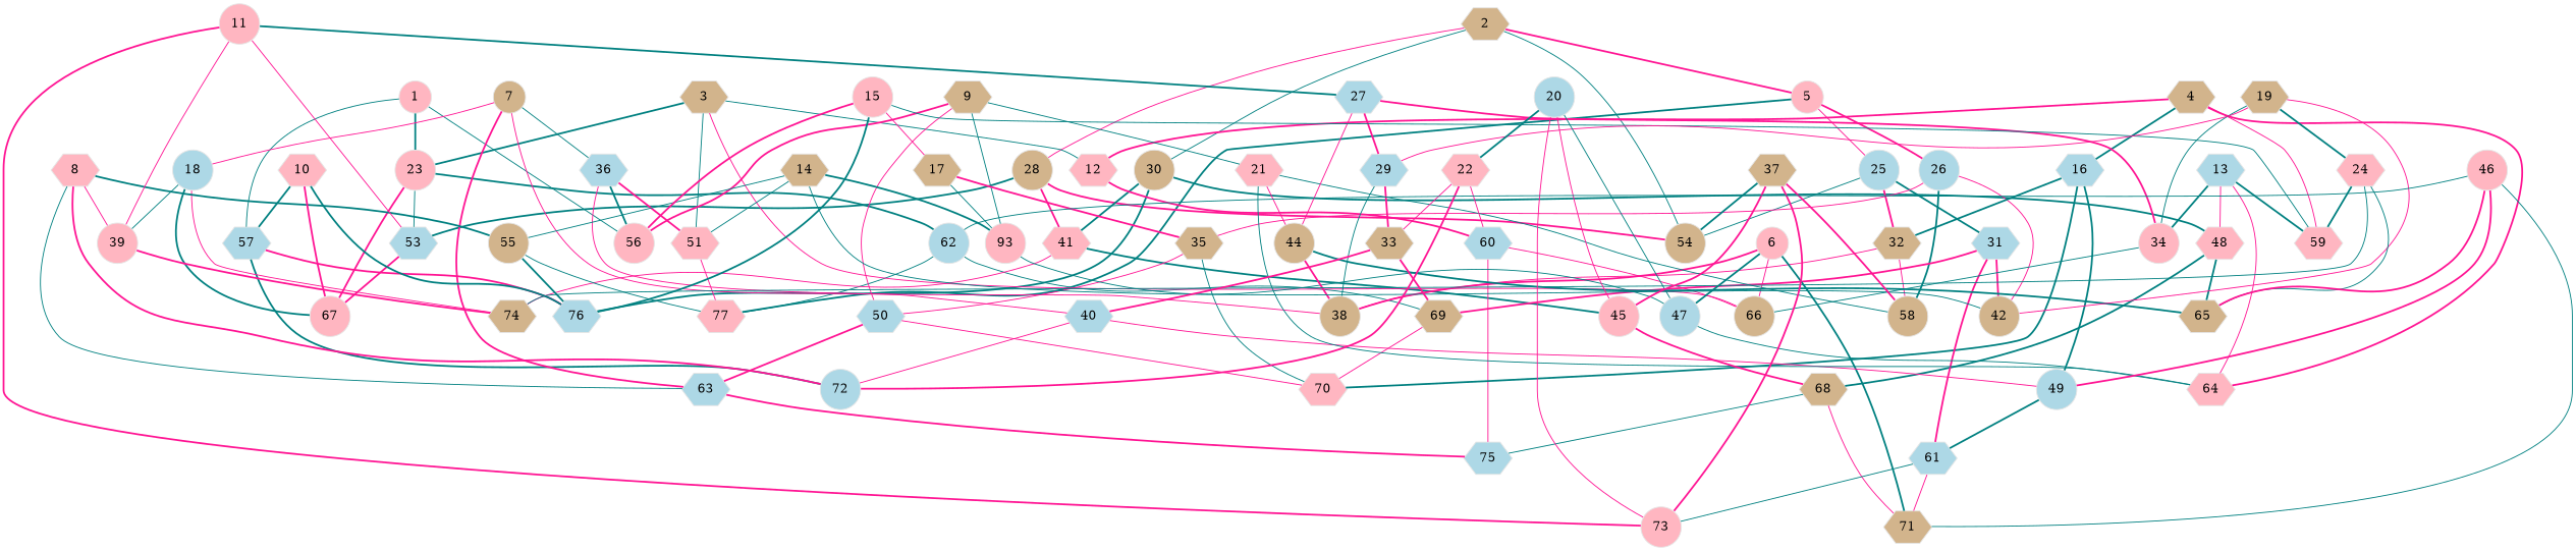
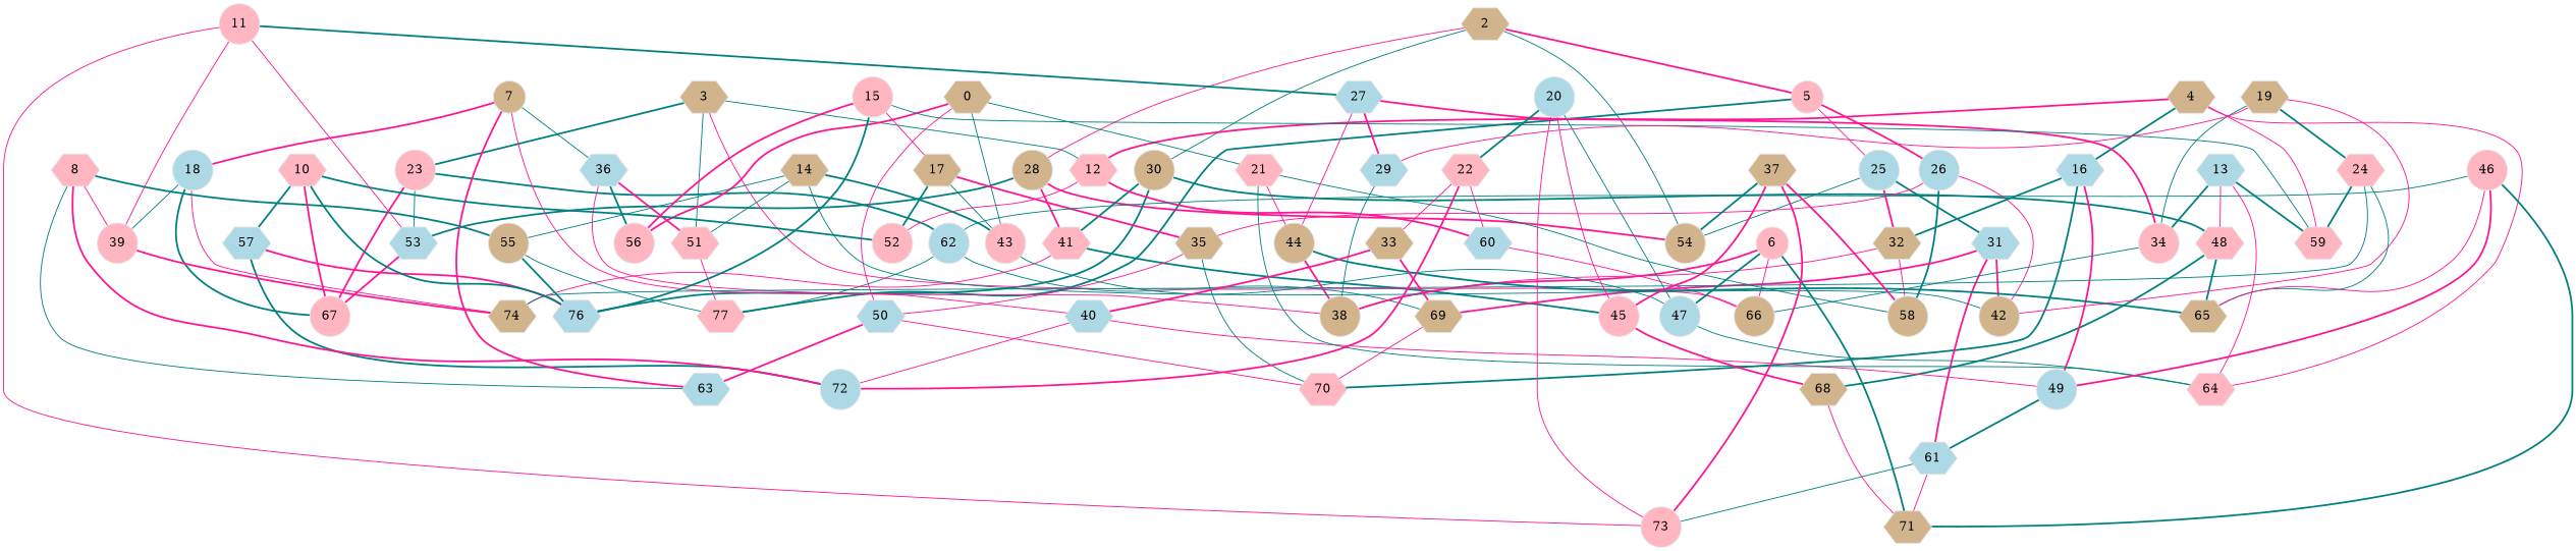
  graph {
    fontname="DejaVu Serif"
    node [color=gray90 fillcolor=lightpink fontname="DejaVu Serif" shape=hexagon style=filled]
    edge [color=deeppink fontname="DejaVu Serif" style=bold]
-   1 [shape=circle]
    23 [shape=circle]
    56 [shape=circle]
    57 [fillcolor=lightblue]
    62 [fillcolor=lightblue shape=circle]
    67 [shape=circle]
    53 [fillcolor=lightblue]
    72 [fillcolor=lightblue shape=circle]
    76 [fillcolor=lightblue]
    77
    69 [fillcolor=tan]
    2 [fillcolor=tan]
    5 [shape=circle]
    28 [fillcolor=tan shape=circle]
    30 [fillcolor=tan shape=circle]
    54 [fillcolor=tan shape=circle]
    25 [fillcolor=lightblue shape=circle]
    26 [fillcolor=lightblue shape=circle]
    41
    48
    3 [fillcolor=tan]
    12
    51
    66 [fillcolor=tan shape=circle]
+   52 [shape=circle]
    60 [fillcolor=lightblue]
    4 [fillcolor=tan]
    16 [fillcolor=lightblue]
    59
    64
    32 [fillcolor=tan]
    49 [fillcolor=lightblue shape=circle]
    70
    31 [fillcolor=lightblue]
    42 [fillcolor=tan shape=circle]
    35 [fillcolor=tan]
    58 [fillcolor=tan shape=circle]
    6 [shape=circle]
    38 [fillcolor=tan shape=circle]
    47 [fillcolor=lightblue shape=circle]
    71 [fillcolor=tan]
    7 [fillcolor=tan shape=circle]
    18 [fillcolor=lightblue shape=circle]
    36 [fillcolor=lightblue]
    40 [fillcolor=lightblue]
    63 [fillcolor=lightblue]
    39 [shape=circle]
    74 [fillcolor=tan]
-   75 [fillcolor=lightblue]
    8
    55 [fillcolor=tan shape=circle]
-   9 [fillcolor=tan]
+   9 [fillcolor=tan label=0]
    21
-   43 [shape=circle label=93]
+   43 [shape=circle]
    50 [fillcolor=lightblue]
    44 [fillcolor=tan shape=circle]
    10
    11 [shape=circle]
    27 [fillcolor=lightblue]
    73 [shape=circle]
    34 [shape=circle]
    29 [fillcolor=lightblue]
    13 [fillcolor=lightblue]
    65 [fillcolor=tan]
    68 [fillcolor=tan]
    14 [fillcolor=tan]
    15 [shape=circle]
    17 [fillcolor=tan]
    61 [fillcolor=lightblue]
    19 [fillcolor=tan]
    24
    33 [fillcolor=tan]
    20 [fillcolor=lightblue shape=circle]
    22
    45 [shape=circle]
    37 [fillcolor=tan]
    46 [shape=circle]
-   1 -- 23 [color=teal]
-   1 -- 56 [color=teal style=solid]
-   1 -- 57 [color=teal style=solid]
    23 -- 62 [color=teal]
    23 -- 67
    23 -- 53 [color=teal style=solid]
    57 -- 72 [color=teal]
    57 -- 76
    62 -- 77 [color=teal style=solid]
    62 -- 69 [color=teal style=solid]
    53 -- 67
    69 -- 70 [style=solid]
    2 -- 5
    2 -- 28 [style=solid]
    2 -- 30 [color=teal style=solid]
    2 -- 54 [color=teal style=solid]
    5 -- 77 [color=teal]
    5 -- 25 [style=solid]
    5 -- 26
    28 -- 53 [color=teal]
    28 -- 54
    28 -- 41
    30 -- 76 [color=teal]
    30 -- 41 [color=teal]
    30 -- 48 [color=teal]
    25 -- 54 [color=teal style=solid]
    25 -- 32
    25 -- 31 [color=teal]
    26 -- 42 [style=solid]
    26 -- 35 [style=solid]
    26 -- 58 [color=teal]
    41 -- 74 [style=solid]
    41 -- 45 [color=teal]
    48 -- 65 [color=teal]
    48 -- 68 [color=teal]
    3 -- 23 [color=teal]
    3 -- 12 [color=teal style=solid]
    3 -- 51 [color=teal style=solid]
    3 -- 66 [style=solid]
+   12 -- 52 [style=solid]
    12 -- 60
    51 -- 77 [style=solid]
    60 -- 66 [style=solid]
-   60 -- 75 [style=solid]
    4 -- 12
    4 -- 16 [color=teal]
    4 -- 59 [style=solid]
-   4 -- 64
+   4 -- 64 [style=solid]
    16 -- 32 [color=teal]
-   16 -- 49 [color=teal]
+   16 -- 49
    16 -- 70 [color=teal]
    32 -- 58 [style=solid]
    32 -- 38 [style=solid]
    49 -- 61 [color=teal]
    31 -- 69
    31 -- 42
    31 -- 61
    35 -- 70 [color=teal style=solid]
    35 -- 50 [style=solid]
    6 -- 66 [style=solid]
    6 -- 38
    6 -- 47 [color=teal]
    6 -- 71 [color=teal]
    47 -- 64 [color=teal style=solid]
-   7 -- 18 [style=solid]
+   7 -- 18
    7 -- 36 [color=teal style=solid]
    7 -- 40 [style=solid]
    7 -- 63
    18 -- 67 [color=teal]
    18 -- 39 [color=teal style=solid]
    18 -- 74 [style=solid]
    36 -- 56 [color=teal]
    36 -- 51
    36 -- 38 [style=solid]
    40 -- 72 [style=solid]
    40 -- 49 [style=solid]
-   63 -- 75
    39 -- 74
    8 -- 72
    8 -- 63 [color=teal style=solid]
    8 -- 39 [style=solid]
    8 -- 55 [color=teal]
    55 -- 76 [color=teal]
    55 -- 77 [color=teal style=solid]
    9 -- 56
    9 -- 21 [color=teal style=solid]
    9 -- 43 [color=teal style=solid]
    9 -- 50 [style=solid]
    21 -- 64 [color=teal style=solid]
    21 -- 58 [color=teal style=solid]
    21 -- 44 [style=solid]
    43 -- 47 [color=teal style=solid]
    50 -- 70 [style=solid]
    50 -- 63
    44 -- 38
    44 -- 65 [color=teal]
    10 -- 57 [color=teal]
    10 -- 67
    10 -- 76 [color=teal]
+   10 -- 52 [color=teal]
    11 -- 53 [style=solid]
    11 -- 39 [style=solid]
    11 -- 27 [color=teal]
-   11 -- 73
+   11 -- 73 [style=solid]
    27 -- 44 [style=solid]
    27 -- 34
    27 -- 29
    34 -- 66 [color=teal style=solid]
    29 -- 38 [color=teal style=solid]
-   29 -- 33
    13 -- 48 [style=solid]
    13 -- 59 [color=teal]
    13 -- 64 [style=solid]
    13 -- 34 [color=teal]
    68 -- 71 [style=solid]
-   68 -- 75 [color=teal style=solid]
    14 -- 51 [color=teal style=solid]
    14 -- 42 [color=teal style=solid]
    14 -- 55 [color=teal style=solid]
    14 -- 43 [color=teal]
    15 -- 56
    15 -- 76 [color=teal]
    15 -- 59 [color=teal style=solid]
    15 -- 17 [style=solid]
+   17 -- 52 [color=teal]
    17 -- 35
    17 -- 43 [color=teal style=solid]
    61 -- 71 [style=solid]
    61 -- 73 [color=teal style=solid]
    19 -- 42 [style=solid]
    19 -- 34 [color=teal style=solid]
    19 -- 29 [style=solid]
    19 -- 24 [color=teal]
    24 -- 59 [color=teal]
    24 -- 74 [color=teal style=solid]
    24 -- 65 [color=teal style=solid]
    33 -- 69
    33 -- 40
    20 -- 47 [color=teal style=solid]
    20 -- 73 [style=solid]
    20 -- 22 [color=teal]
    20 -- 45 [style=solid]
    22 -- 72
    22 -- 60 [style=solid]
    22 -- 33 [style=solid]
    45 -- 68
    37 -- 54 [color=teal]
    37 -- 58
    37 -- 73
    37 -- 45
    46 -- 62 [color=teal style=solid]
    46 -- 49
-   46 -- 71 [color=teal style=solid]
-   46 -- 65
+   46 -- 71 [color=teal]
+   46 -- 65 [style=solid]
  }
